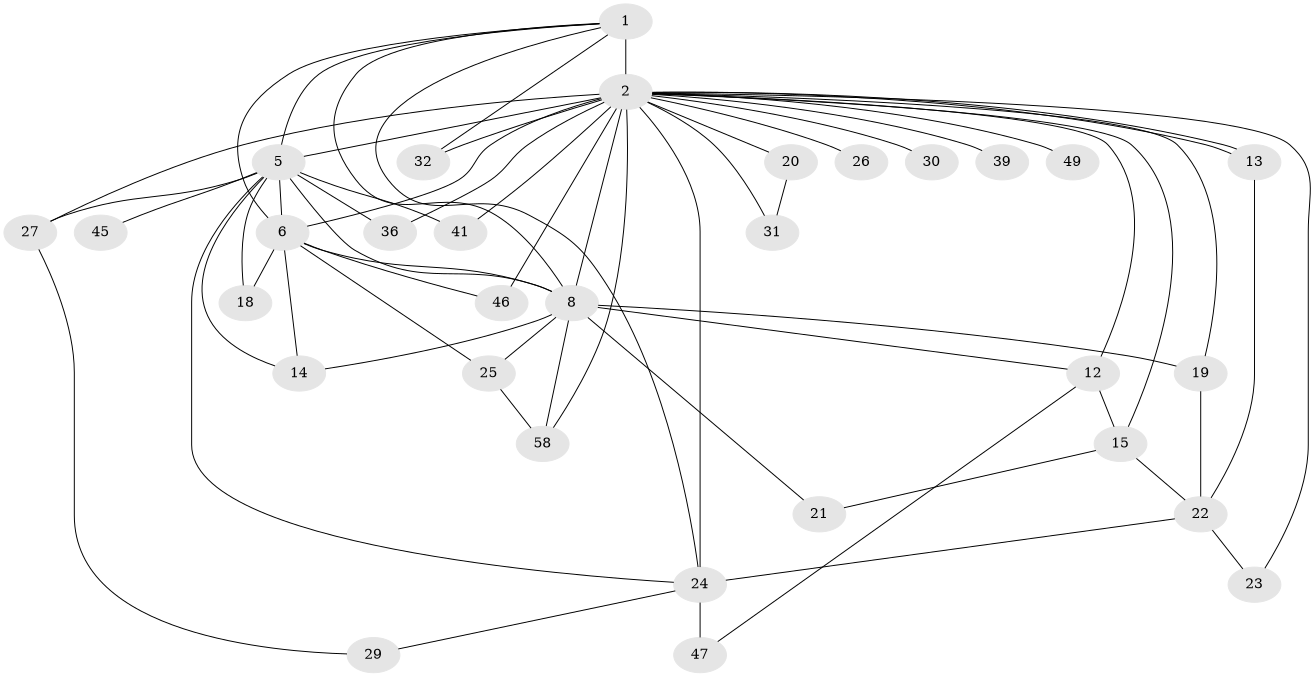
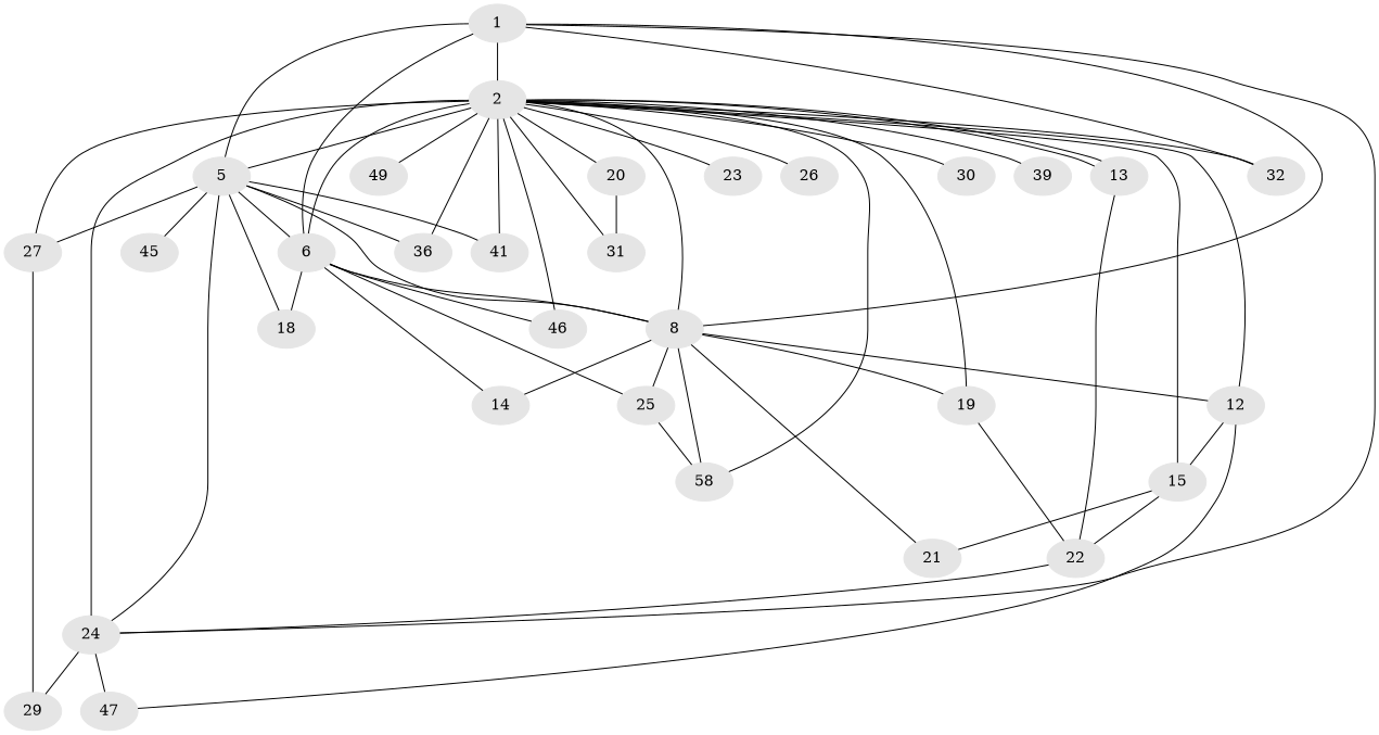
  graph {
    node [color=gray90 style=filled]
    2 [super="+53+33+3"]
    5 [super="+63+56+42+11"]
    6 [super="+32+17"]
    8
    24 [super="+61+51+35"]
    n6 [label=32]
    12
    13
    15 [super="+28"]
    19
    20
    23
    26
    27
    30
    31
    36
    39
    n19 [label=46]
    41
    49
    58 [super="+62"]
    1
    14 [super="+46"]
    18
    45
    25
    21
    47
    29
    22
    2 -- 5 [weight=10]
    2 -- 6 [weight=8]
    2 -- 8 [weight=8]
    2 -- 24 [weight=5]
    2 -- n6
    2 -- 12
    2 -- 13
    2 -- 13
    2 -- 15
    2 -- 19
    2 -- 20 [weight=2]
    2 -- 23
    2 -- 26 [weight=2]
    2 -- 27
    2 -- 30 [weight=2]
    2 -- 31
    2 -- 36
    2 -- 39 [weight=2]
    2 -- n19 [weight=2]
    2 -- 41
    2 -- 49 [weight=2]
    2 -- 58
    5 -- 6
    5 -- 8 [weight=3]
    5 -- 24
    5 -- 27
    5 -- 36
    5 -- 41
-   5 -- 14
    5 -- 18
    5 -- 45 [weight=2]
    6 -- 8
    6 -- n19
    6 -- 14
    6 -- 18
    6 -- 25
    8 -- 12
    8 -- 19
    8 -- 58
    8 -- 14
    8 -- 25
    8 -- 21
    24 -- 47 [weight=2]
    24 -- 29
    12 -- 15
    12 -- 47
    13 -- 22
    15 -- 21
    15 -- 22
    19 -- 22
    20 -- 31
    27 -- 29
    1 -- 2 [weight=7]
    1 -- 5
    1 -- 6
    1 -- 8
    1 -- 24
    1 -- n6
    25 -- 58
    22 -- 24
-   22 -- 23
  }
